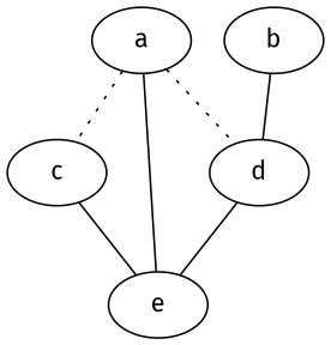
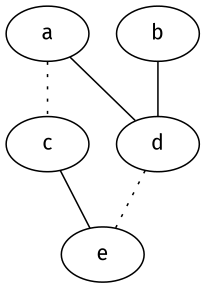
  graph {
    fontname="Fira Sans"
    node [fontname="Fira Sans"]
    edge [fontname="Fira Sans"]
    a
    c
    d
    e
    b
    a -- c [style=dotted]
-   a -- d [style=dotted]
-   a -- e
+   a -- d
    c -- e
-   d -- e [style=solid]
+   d -- e [style=dotted]
    b -- d
  }
